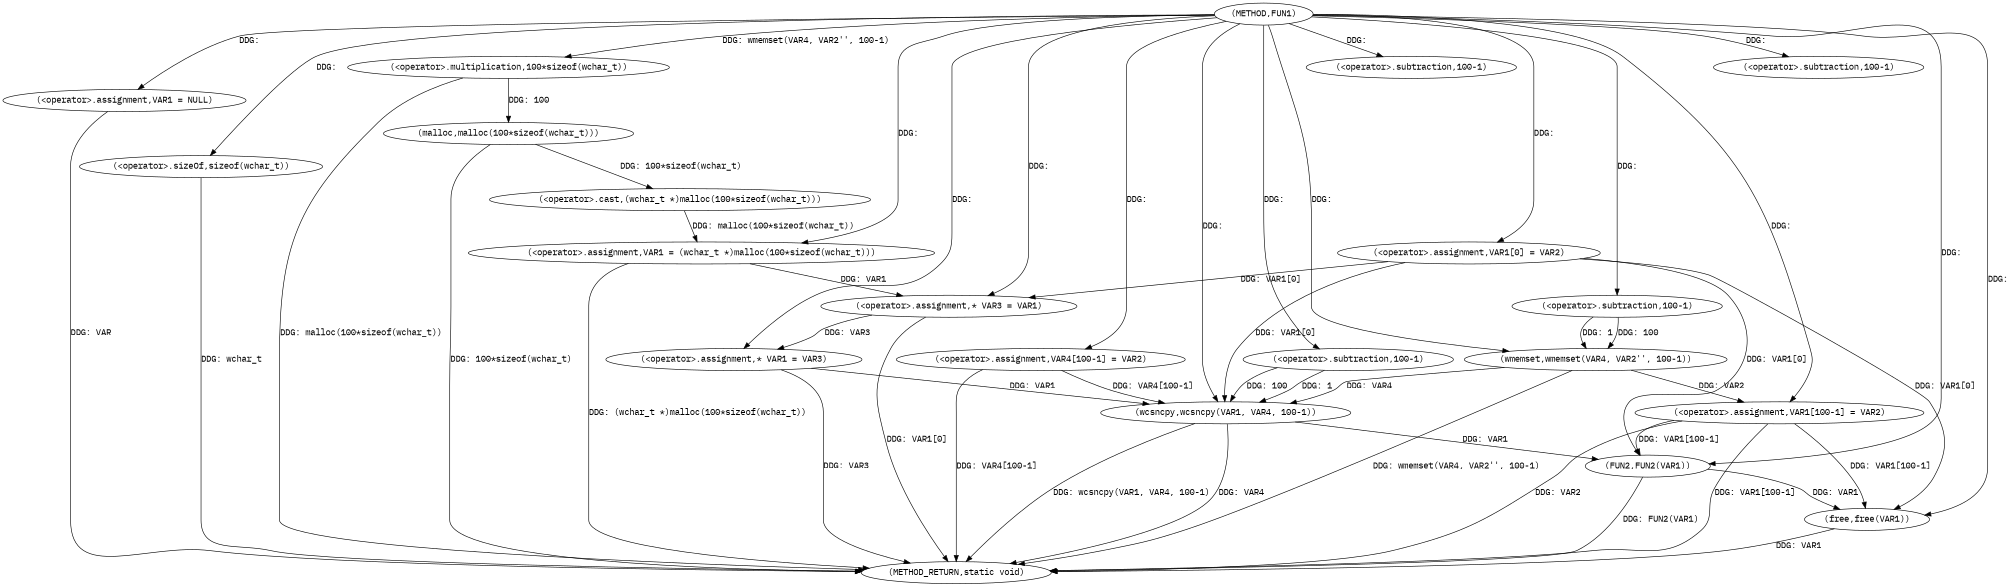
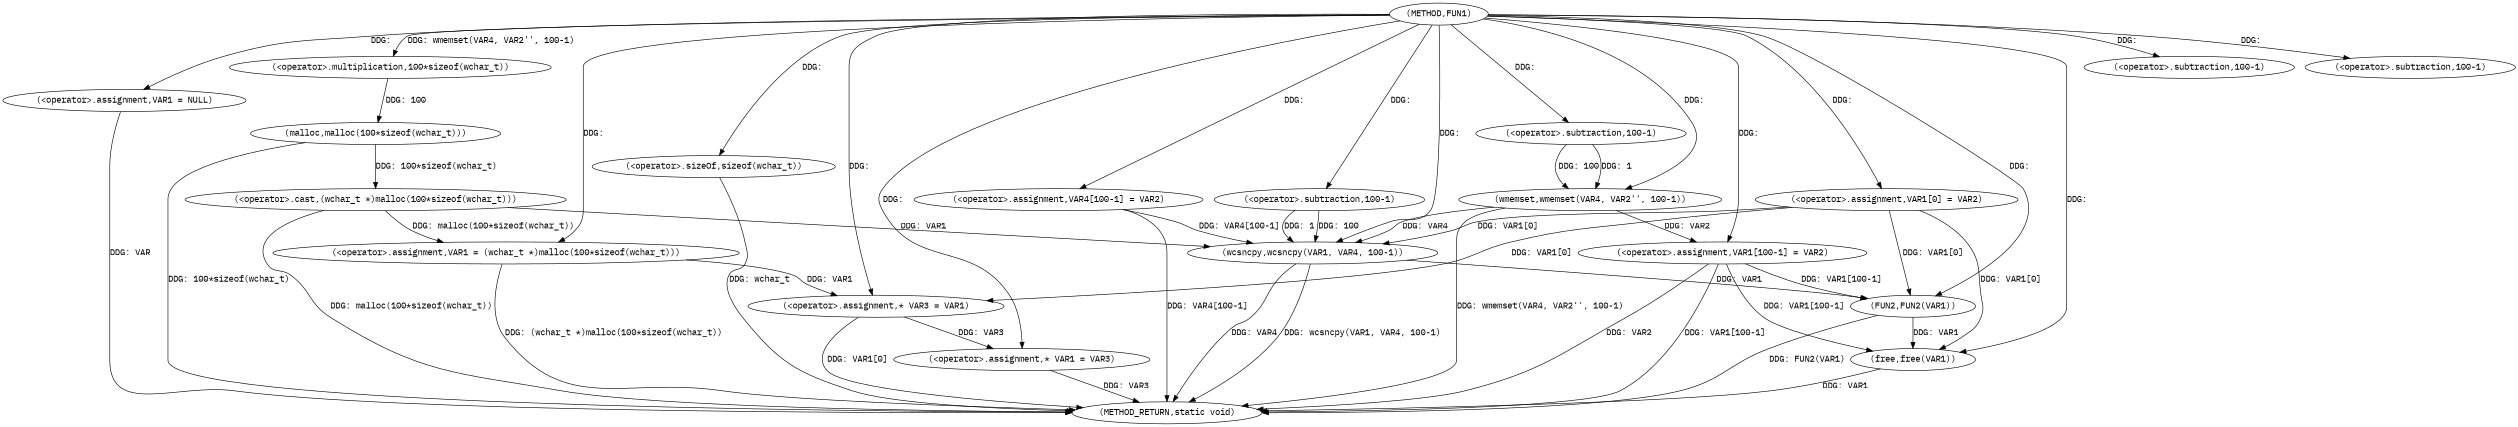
  digraph {
    fontname="IBM Plex Mono"
    node [fontname="IBM Plex Mono"]
    edge [fontname="IBM Plex Mono"]
    n1 [label="(METHOD,FUN1)"]
    n2 [label="(<operator>.assignment,VAR1 = NULL)"]
    n3 [label="(<operator>.assignment,VAR1 = (wchar_t *)malloc(100*sizeof(wchar_t)))"]
    n4 [label="(<operator>.multiplication,100*sizeof(wchar_t))"]
    n5 [label="(<operator>.sizeOf,sizeof(wchar_t))"]
    n6 [label="(<operator>.assignment,VAR1[0] = VAR2)"]
    n7 [label="(<operator>.assignment,* VAR3 = VAR1)"]
    n8 [label="(<operator>.assignment,* VAR1 = VAR3)"]
    n9 [label="(wmemset,wmemset(VAR4, VAR2'', 100-1))"]
    n10 [label="(<operator>.subtraction,100-1)"]
    n11 [label="(<operator>.assignment,VAR4[100-1] = VAR2)"]
    n12 [label="(<operator>.subtraction,100-1)"]
    n13 [label="(wcsncpy,wcsncpy(VAR1, VAR4, 100-1))"]
    n14 [label="(<operator>.subtraction,100-1)"]
    n15 [label="(<operator>.assignment,VAR1[100-1] = VAR2)"]
    n16 [label="(<operator>.subtraction,100-1)"]
    n17 [label="(FUN2,FUN2(VAR1))"]
    n18 [label="(free,free(VAR1))"]
    n19 [label="(METHOD_RETURN,static void)"]
    n20 [label="(malloc,malloc(100*sizeof(wchar_t)))"]
    n21 [label="(<operator>.cast,(wchar_t *)malloc(100*sizeof(wchar_t)))"]
    n1 -> n2 [label="DDG: "]
    n1 -> n3 [label="DDG: "]
    n1 -> n4 [label="DDG: wmemset(VAR4, VAR2'', 100-1)"]
    n1 -> n5 [label="DDG: "]
    n1 -> n6 [label="DDG: "]
    n1 -> n7 [label="DDG: "]
    n1 -> n8 [label="DDG: "]
    n1 -> n9 [label="DDG: "]
    n1 -> n10 [label="DDG: "]
    n1 -> n11 [label="DDG: "]
    n1 -> n12 [label="DDG: "]
    n1 -> n13 [label="DDG: "]
    n1 -> n14 [label="DDG: "]
    n1 -> n15 [label="DDG: "]
    n1 -> n16 [label="DDG: "]
    n1 -> n17 [label="DDG: "]
    n1 -> n18 [label="DDG: "]
    n2 -> n19 [label="DDG: VAR"]
    n3 -> n7 [label="DDG: VAR1"]
    n3 -> n19 [label="DDG: (wchar_t *)malloc(100*sizeof(wchar_t))"]
    n4 -> n20 [label="DDG: 100"]
    n5 -> n19 [label="DDG: wchar_t"]
    n6 -> n7 [label="DDG: VAR1[0]"]
    n6 -> n13 [label="DDG: VAR1[0]"]
    n6 -> n17 [label="DDG: VAR1[0]"]
    n6 -> n18 [label="DDG: VAR1[0]"]
    n7 -> n8 [label="DDG: VAR3"]
    n7 -> n19 [label="DDG: VAR1[0]"]
-   n8 -> n13 [label="DDG: VAR1"]
+   n21 -> n13 [label="DDG: VAR1"]
    n8 -> n19 [label="DDG: VAR3"]
    n9 -> n13 [label="DDG: VAR4"]
    n9 -> n15 [label="DDG: VAR2"]
    n9 -> n19 [label="DDG: wmemset(VAR4, VAR2'', 100-1)"]
    n10 -> n9 [label="DDG: 100"]
    n10 -> n9 [label="DDG: 1"]
    n11 -> n13 [label="DDG: VAR4[100-1]"]
    n11 -> n19 [label="DDG: VAR4[100-1]"]
    n13 -> n17 [label="DDG: VAR1"]
    n13 -> n19 [label="DDG: VAR4"]
    n13 -> n19 [label="DDG: wcsncpy(VAR1, VAR4, 100-1)"]
    n14 -> n13 [label="DDG: 100"]
    n14 -> n13 [label="DDG: 1"]
    n15 -> n17 [label="DDG: VAR1[100-1]"]
    n15 -> n18 [label="DDG: VAR1[100-1]"]
    n15 -> n19 [label="DDG: VAR1[100-1]"]
    n15 -> n19 [label="DDG: VAR2"]
    n17 -> n18 [label="DDG: VAR1"]
    n17 -> n19 [label="DDG: FUN2(VAR1)"]
    n18 -> n19 [label="DDG: VAR1"]
    n20 -> n19 [label="DDG: 100*sizeof(wchar_t)"]
    n20 -> n21 [label="DDG: 100*sizeof(wchar_t)"]
    n21 -> n3 [label="DDG: malloc(100*sizeof(wchar_t))"]
-   n4 -> n19 [label="DDG: malloc(100*sizeof(wchar_t))"]
+   n21 -> n19 [label="DDG: malloc(100*sizeof(wchar_t))"]
  }
